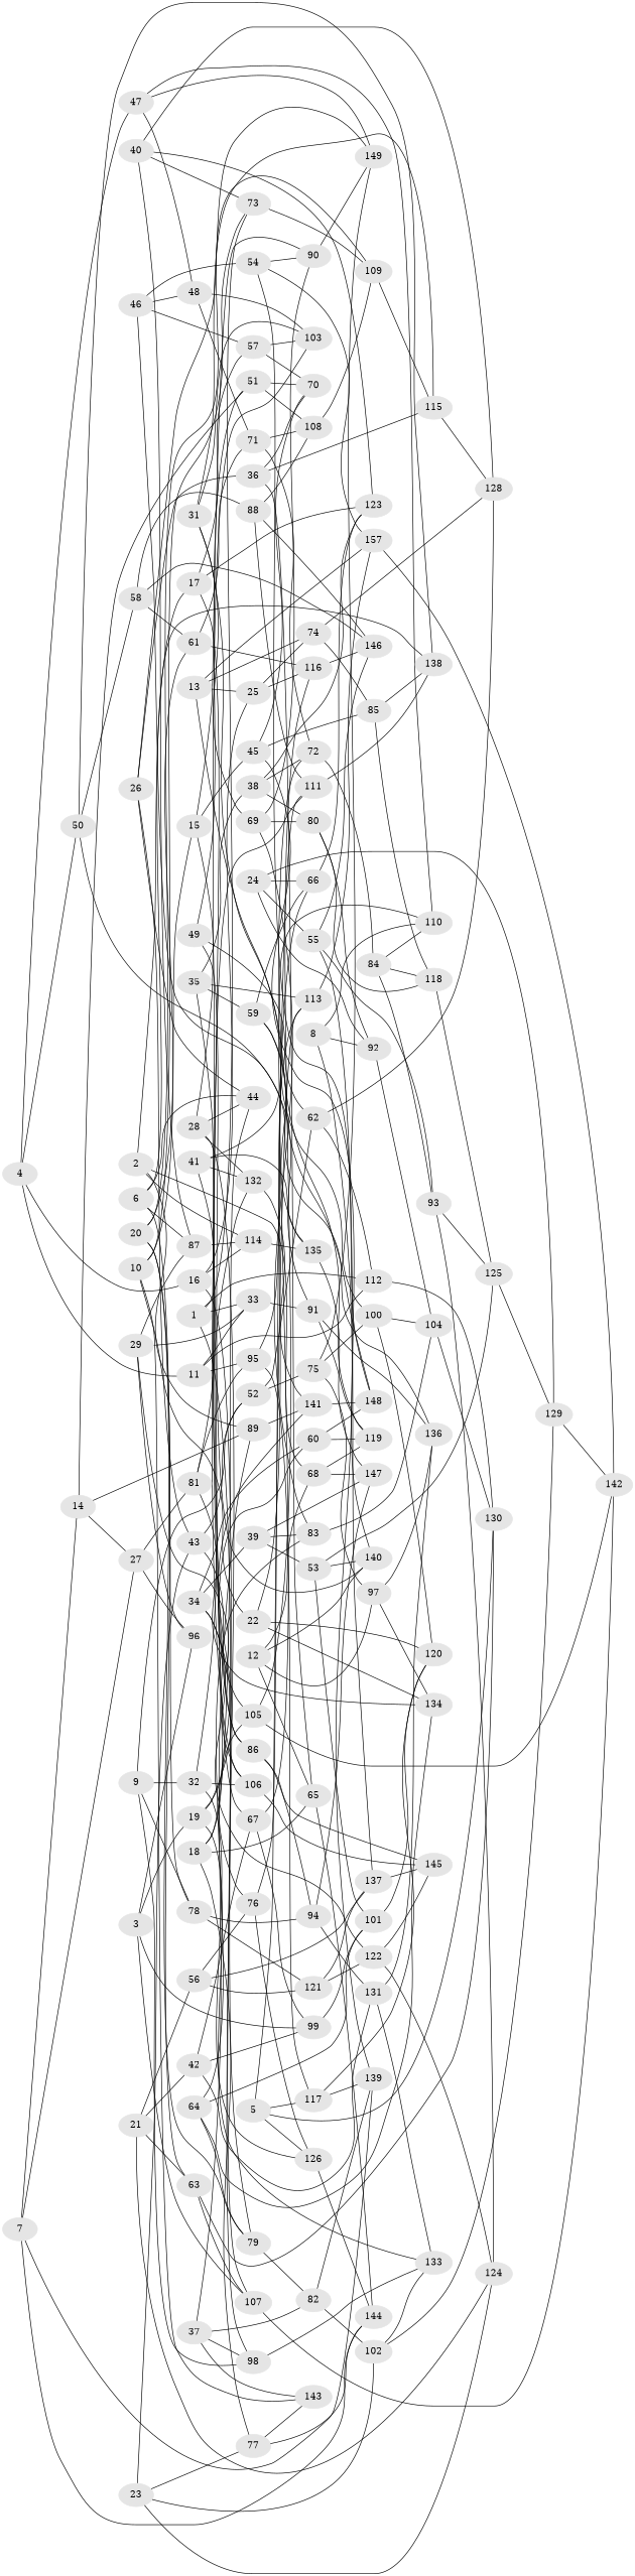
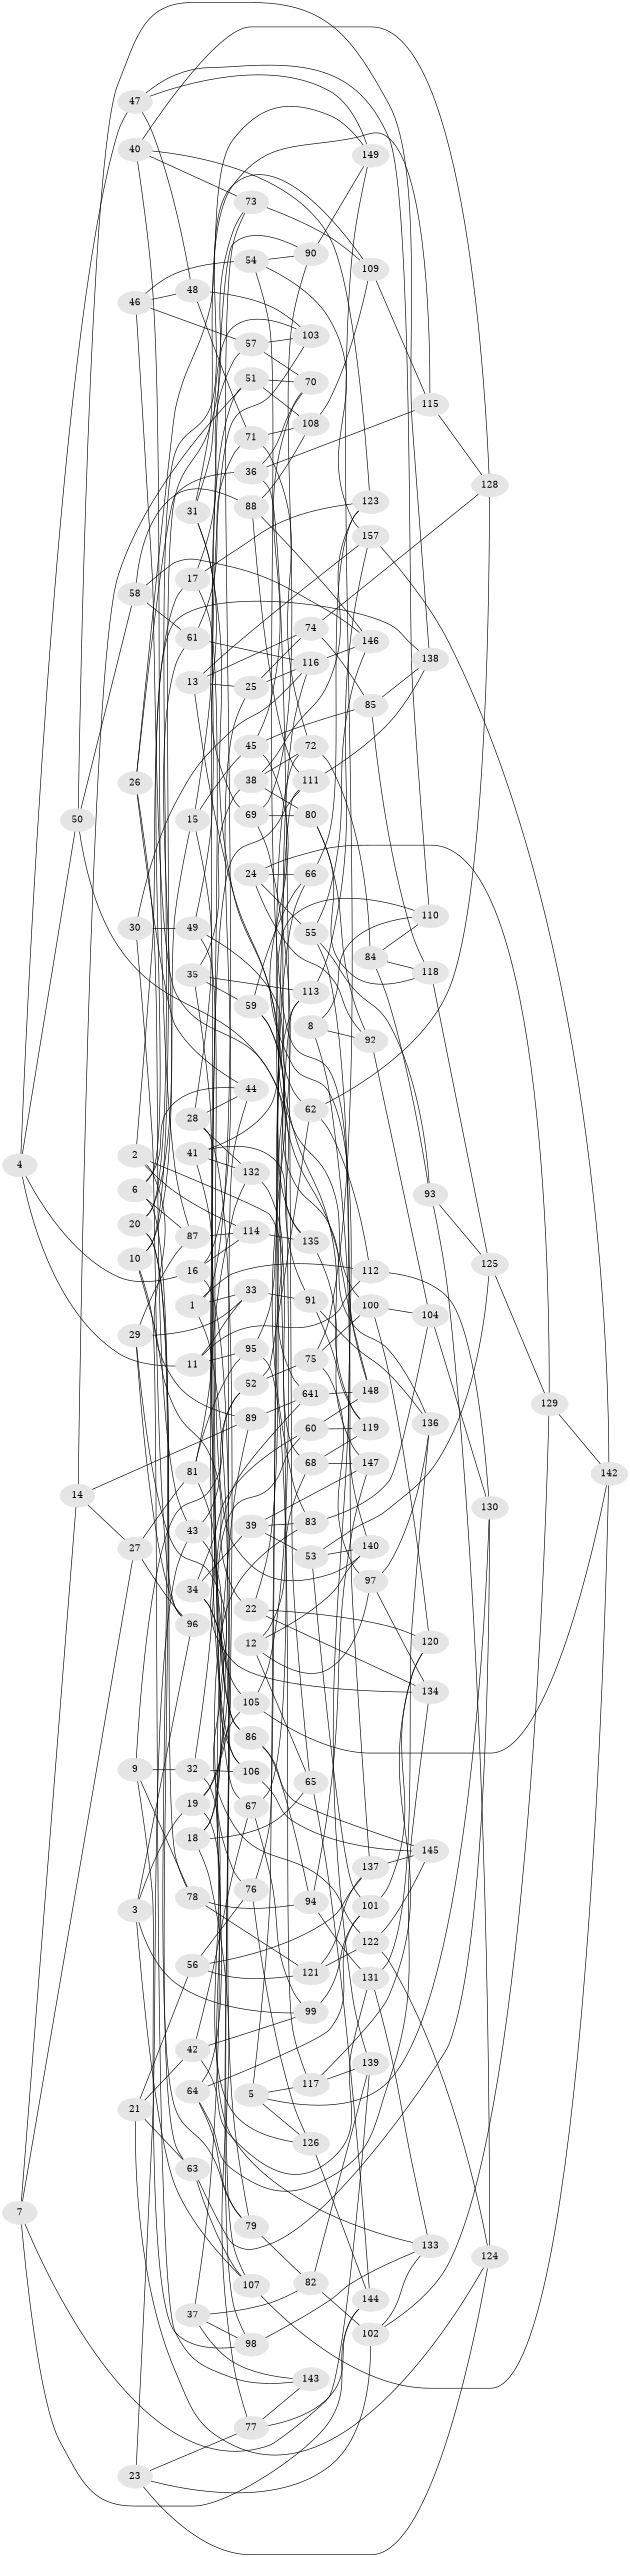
  graph {
    rankdir=LR
    node [color=gray90 style=filled]
    1
    33
    73
    79
    112
    91
    109
    82
    130
    2
    17
    68
    89
    114
    57
    106
    123
    119
    147
-   141
+   141 [label=641]
    135
    3
    19
    96
    99
    107
    105
    133
    101
    142
    4
    11
    16
    47
    50
    95
    25
    110
    149
    48
    138
    58
    136
    5
    113
    117
    126
    n48 [label=157]
    139
    120
    144
    6
    44
    78
    87
    121
    94
    7
    14
    27
    51
    81
    8
    92
    104
    9
    32
    52
    98
    132
    62
    75
    10
    15
    22
    143
    45
    86
    90
    66
    134
    12
    65
    97
    140
    13
    74
    100
    116
    128
    85
    70
    108
    145
    103
    18
    60
    77
    148
    20
    61
    63
    71
    115
    21
    42
    56
    124
    67
    131
    76
    137
    23
    43
    102
    129
    24
    55
    146
    93
    26
    36
    111
    28
    29
+   30
    49
    31
    69
    80
    83
    34
    39
    122
    53
    35
    38
    59
    72
    37
    84
    118
    125
    40
    41
    46
    54
    88
    64
    1 -- 33
    1 -- 73
    1 -- 79
    1 -- 112
    33 -- 91
    73 -- 109
    79 -- 82
    112 -- 130
    91 -- 119
    91 -- 136
    109 -- 115
    82 -- 139
    82 -- 102
    2 -- 17
    2 -- 68
    2 -- 89
    2 -- 114
    17 -- 57
    17 -- 106
    17 -- 123
    68 -- 119
    68 -- 147
    89 -- 141
    114 -- 135
    57 -- 70
    57 -- 103
    106 -- 145
    141 -- 148
    135 -- 147
    3 -- 19
    3 -- 96
    3 -- 99
    3 -- 107
    19 -- 141
    19 -- 105
    19 -- 133
    99 -- 101
    107 -- 142
    105 -- 142
    105 -- 116
    101 -- 120
    4 -- 11
    4 -- 16
    4 -- 47
    4 -- 50
    11 -- 33
    11 -- 112
    11 -- 95
    16 -- 114
    16 -- 107
    16 -- 25
    47 -- 110
    47 -- 149
    47 -- 48
    50 -- 138
    50 -- 58
    50 -- 136
    95 -- 113
    95 -- 117
    25 -- 74
    25 -- 116
    48 -- 103
    48 -- 71
    58 -- 61
    58 -- 146
    58 -- 88
    5 -- 130
    5 -- 113
    5 -- 117
    5 -- 126
    113 -- n48
    117 -- 139
    117 -- 120
    126 -- 144
    n48 -- 142
    6 -- 138
    6 -- 44
    6 -- 78
    6 -- 87
    78 -- 121
    78 -- 94
    87 -- 114
    121 -- 137
    121 -- 122
    94 -- 147
    94 -- 131
    7 -- 139
    7 -- 144
    7 -- 14
    7 -- 27
    14 -- 89
    14 -- 27
    14 -- 51
    27 -- 96
    27 -- 81
    51 -- 70
    51 -- 108
    81 -- 95
    81 -- 134
    81 -- 111
    8 -- 110
    8 -- 139
    8 -- 92
    92 -- 104
    104 -- 130
    9 -- 78
    9 -- 32
    9 -- 52
    9 -- 98
    32 -- 106
    32 -- 126
    32 -- 132
    52 -- 62
    52 -- 75
    98 -- 133
    132 -- 141
    62 -- 112
    62 -- 128
    75 -- 149
    75 -- 97
    75 -- 100
    10 -- 73
    10 -- 15
    10 -- 22
    10 -- 143
    15 -- 45
    15 -- 86
    15 -- 90
    22 -- 120
    22 -- 66
    22 -- 134
    45 -- 140
    45 -- 85
    45 -- 70
    86 -- 94
    86 -- 145
    90 -- 149
    66 -- 123
    12 -- 68
    12 -- 65
    12 -- 97
    12 -- 140
    65 -- 144
    97 -- 136
    97 -- 134
    13 -- 25
    13 -- n48
    13 -- 74
    13 -- 100
    74 -- 128
    74 -- 85
    100 -- 120
    100 -- 104
    116 -- 146
    85 -- 138
    85 -- 118
    108 -- 109
    18 -- 44
    18 -- 65
    18 -- 60
    18 -- 77
    60 -- 119
    60 -- 148
    77 -- 144
    77 -- 143
    20 -- 79
    20 -- 109
    20 -- 61
    20 -- 63
    61 -- 116
    61 -- 71
    63 -- 130
    63 -- 107
    71 -- 108
    71 -- 72
    115 -- 128
    21 -- 63
    21 -- 42
    21 -- 56
    21 -- 124
    42 -- 99
    42 -- 67
    42 -- 131
    56 -- 121
    56 -- 76
    56 -- 137
    67 -- 99
    67 -- 72
    131 -- 133
    131 -- 136
    76 -- 126
    76 -- 111
    137 -- 145
    23 -- 77
    23 -- 124
    23 -- 43
    23 -- 102
    43 -- 105
    43 -- 52
    102 -- 133
    102 -- 129
    129 -- 142
    24 -- 92
    24 -- 66
    24 -- 129
    24 -- 55
    55 -- 137
    55 -- 146
    55 -- 93
    93 -- 124
    93 -- 125
    26 -- 149
    26 -- 44
    26 -- 43
    26 -- 36
    36 -- 65
    36 -- 70
    36 -- 115
    111 -- 138
    28 -- 44
    28 -- 98
    28 -- 132
    28 -- 103
    29 -- 33
    29 -- 106
    29 -- 96
    29 -- 87
+   30 -- 96
+   30 -- 116
+   30 -- 49
    49 -- 51
    49 -- 62
    49 -- 140
    31 -- 119
    31 -- 103
    31 -- 115
    31 -- 69
    69 -- 90
    69 -- 80
    69 -- 83
    80 -- 92
    80 -- 118
    83 -- 104
    34 -- 60
    34 -- 76
    34 -- 39
    34 -- 122
    39 -- 147
    39 -- 83
    39 -- 53
    122 -- 145
    122 -- 124
    53 -- 101
    53 -- 140
    53 -- 125
    35 -- 113
    35 -- 86
    35 -- 38
    35 -- 59
    38 -- 123
    38 -- 80
    38 -- 72
    59 -- 135
    59 -- 66
    59 -- 148
    72 -- 84
    37 -- 82
    37 -- 89
    37 -- 98
    37 -- 143
    84 -- 110
    84 -- 93
    84 -- 118
    118 -- 125
    125 -- 129
    40 -- 73
    40 -- 123
    40 -- 87
    40 -- 128
    41 -- 135
    41 -- 110
    41 -- 132
    41 -- 67
    46 -- 91
    46 -- 57
    46 -- 48
    46 -- 54
    54 -- n48
    54 -- 90
    54 -- 148
    88 -- 108
    88 -- 146
    88 -- 111
    64 -- 79
    64 -- 101
    64 -- 134
    64 -- 83
  }
